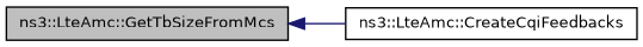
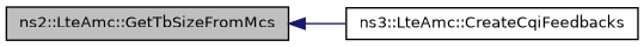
  digraph {
    rankdir=LR
    node [color=black fontname=Helvetica fontsize=10 shape=record style=filled]
-   n1 [fillcolor=grey75 fontcolor=black height=0.2 label="ns3::LteAmc::GetTbSizeFromMcs" width=0.4]
+   n1 [fillcolor=grey75 fontcolor=black height=0.2 label="ns2::LteAmc::GetTbSizeFromMcs" width=0.4]
    n2 [fillcolor=white height=0.2 label="ns3::LteAmc::CreateCqiFeedbacks" width=0.4]
    n1 -> n2 [color=midnightblue dir=back fontname=Helvetica fontsize=10 labelfontname=Helvetica labelfontsize=10 style=solid]
  }
